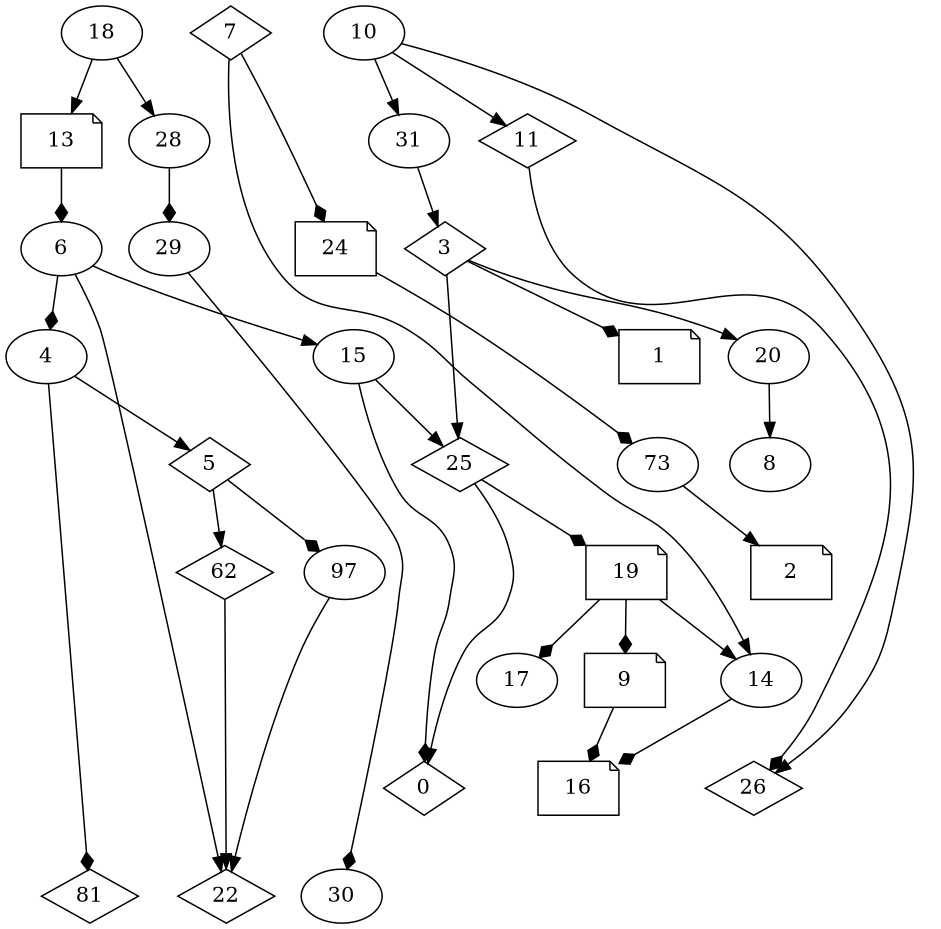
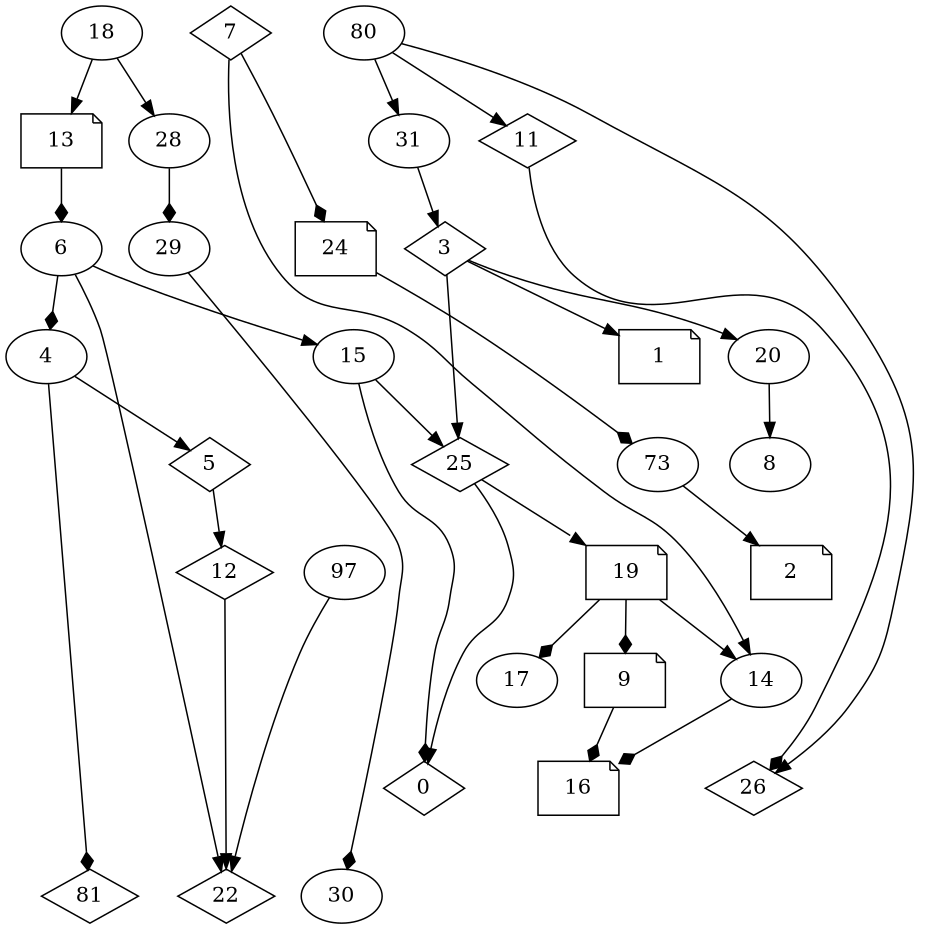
  digraph {
    node [shape=ellipse]
    edge [arrowhead=normal weight=0]
    3 [shape=diamond]
    1 [shape=note]
    20
    25 [shape=diamond]
    8
    0 [shape=diamond]
    19 [shape=note]
    5 [shape=diamond]
    4
    n10 [label=81 shape=diamond]
-   12 [shape=diamond label=62]
+   12 [shape=diamond]
    n12 [label=97]
    22 [shape=diamond]
    6
    15
    7 [shape=diamond]
    14
    24 [shape=note]
    16 [shape=note]
    n20 [label=73]
    9 [shape=note]
    11 [shape=diamond]
-   10
+   10 [label=80]
    26 [shape=diamond]
    31
    13 [shape=note]
    18
    28
    29
    17
    2 [shape=note]
    30
-   3 -> 1 [arrowhead=diamond]
+   3 -> 1
    3 -> 20
    3 -> 25
    20 -> 8
    25 -> 0
-   25 -> 19 [arrowhead=diamond]
+   25 -> 19
    19 -> 14
    19 -> 9 [arrowhead=diamond]
    19 -> 17 [arrowhead=diamond]
    5 -> 12
-   5 -> n12 [arrowhead=diamond]
    4 -> 5
    4 -> n10 [arrowhead=diamond]
    12 -> 22
    n12 -> 22
    6 -> 4 [arrowhead=diamond]
    6 -> 22
    6 -> 15
    15 -> 25
    15 -> 0 [arrowhead=diamond]
    7 -> 14
    7 -> 24 [arrowhead=diamond]
    14 -> 16 [arrowhead=diamond]
    24 -> n20 [arrowhead=diamond]
    n20 -> 2
    9 -> 16 [arrowhead=diamond]
    11 -> 26 [arrowhead=diamond]
    10 -> 11
    10 -> 26
    10 -> 31
    31 -> 3
    13 -> 6 [arrowhead=diamond]
    18 -> 13
    18 -> 28
    28 -> 29 [arrowhead=diamond]
    29 -> 30 [arrowhead=diamond]
  }
